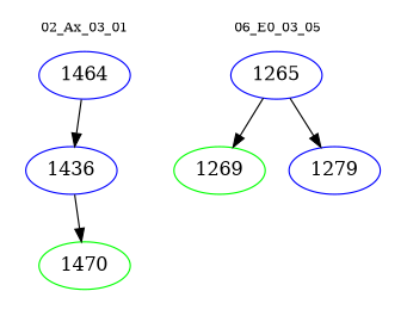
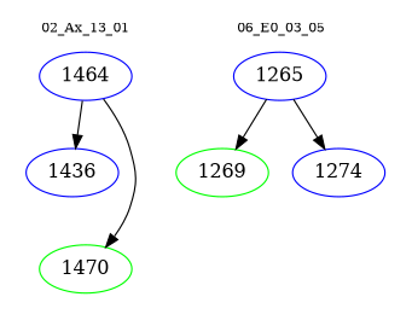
  digraph {
    node [color=blue]
    edge [color=black]
    n1 [label=1464]
    n2 [label=1436]
    n3 [color=green label=1470]
    n4 [label=1265]
    n5 [color=green label=1269]
-   n6 [label=1279]
+   n6 [label=1274]
    subgraph cluster_1 {
      color=white
      fontsize=10
-     label="02_Ax_03_01"
+     label="02_Ax_13_01"
      n1
      n2
      n3
    }
    subgraph cluster_2 {
      color=white
      fontsize=10
      label="06_E0_03_05"
      n4
      n5
      n6
    }
    n1 -> n2
-   n2 -> n3
+   n1 -> n3
    n4 -> n5
    n4 -> n6
  }
